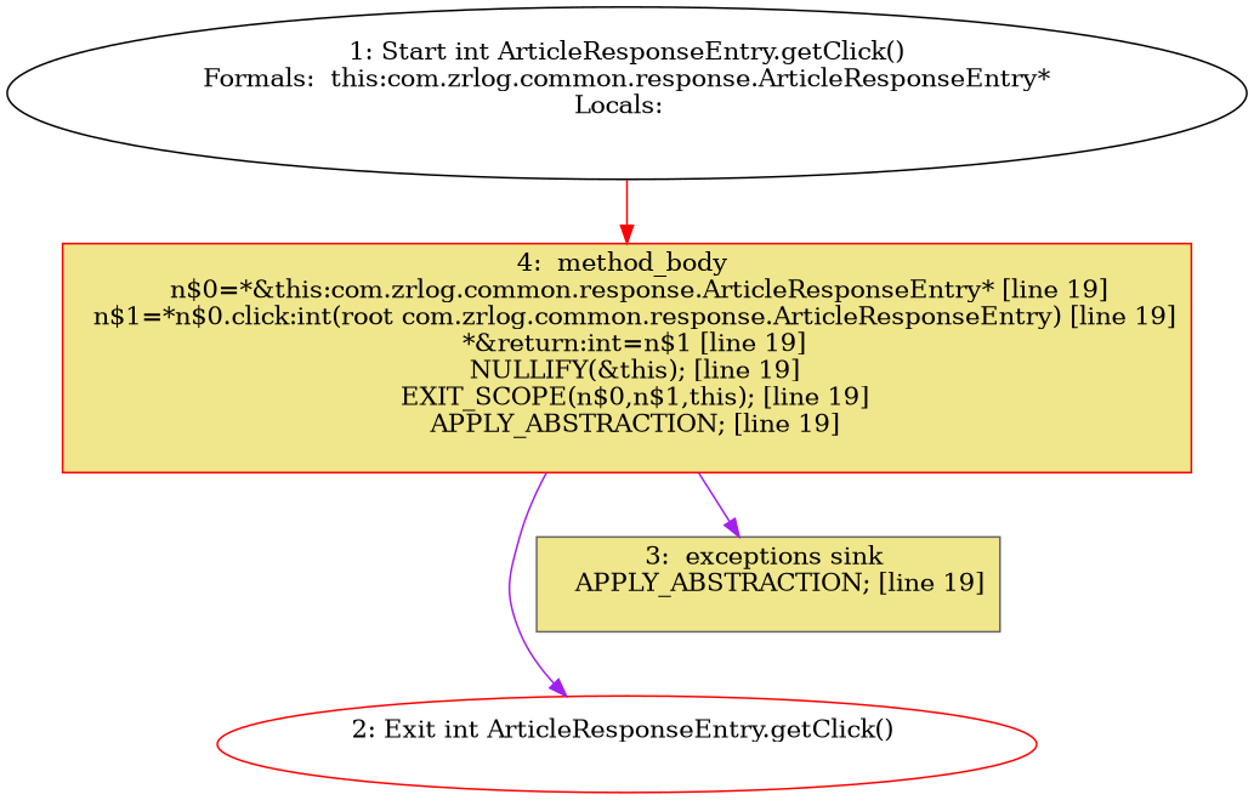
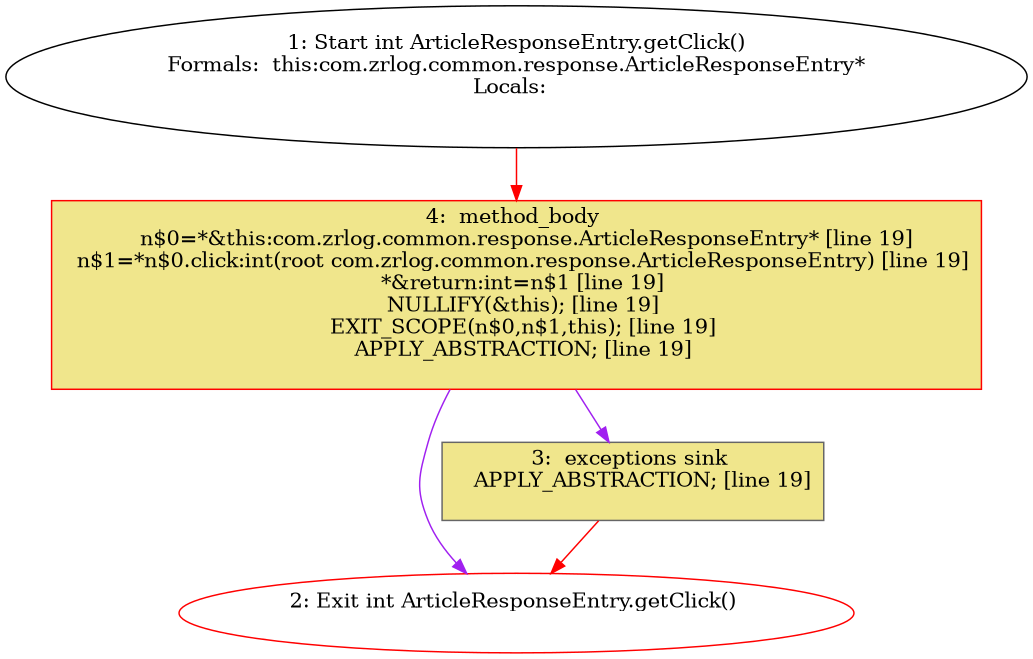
  digraph {
    node [color=red style=filled fillcolor=white]
    edge [color=red]
    n1 [color=black label="1: Start int ArticleResponseEntry.getClick()\nFormals:  this:com.zrlog.common.response.ArticleResponseEntry*\nLocals:  \n  "]
    n2 [label="4:  method_body \n   n$0=*&this:com.zrlog.common.response.ArticleResponseEntry* [line 19]\n  n$1=*n$0.click:int(root com.zrlog.common.response.ArticleResponseEntry) [line 19]\n  *&return:int=n$1 [line 19]\n  NULLIFY(&this); [line 19]\n  EXIT_SCOPE(n$0,n$1,this); [line 19]\n  APPLY_ABSTRACTION; [line 19]\n " shape=box fillcolor=khaki]
    n3 [label="2: Exit int ArticleResponseEntry.getClick() \n  "]
    n4 [label="3:  exceptions sink \n   APPLY_ABSTRACTION; [line 19]\n " shape=box fillcolor=khaki color=gray40]
    n1 -> n2
    n2 -> n3 [color=purple]
    n2 -> n4 [color=purple]
+   n4 -> n3
  }
